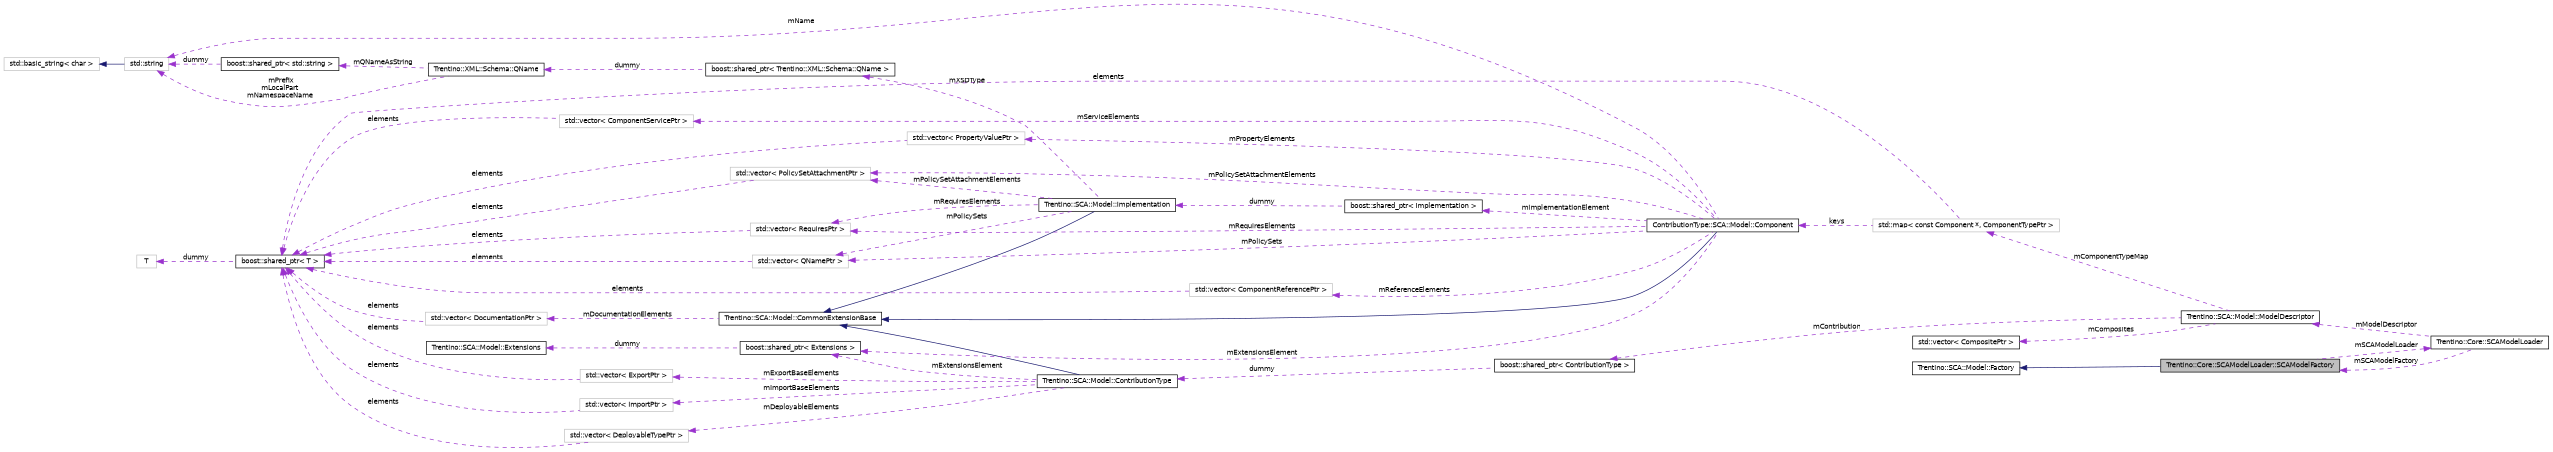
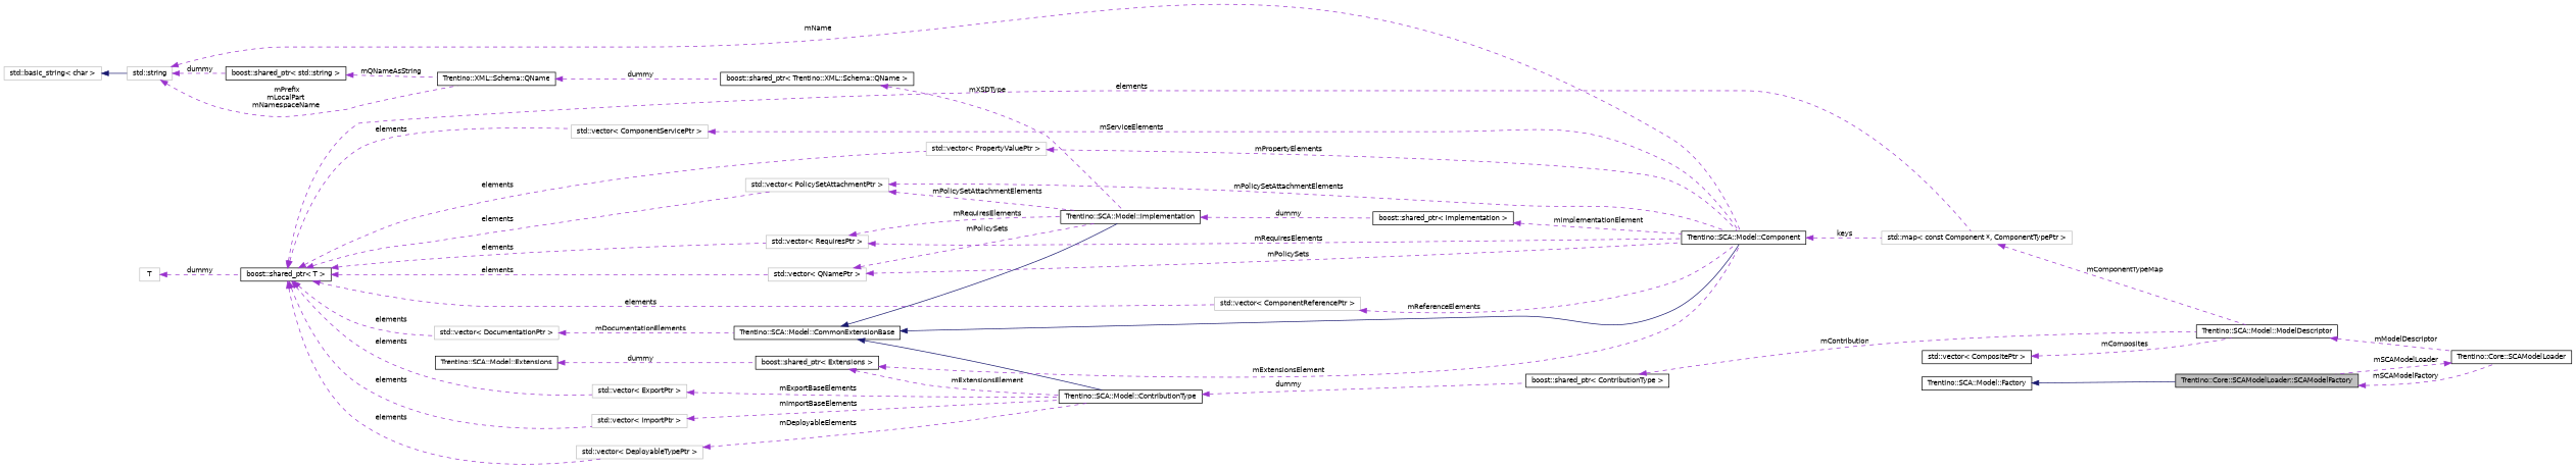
  digraph {
    rankdir=LR
    node [color=black fillcolor=white fontname=Helvetica fontsize=10 shape=record style=filled]
    edge [color=darkorchid3 dir=back fontname=Helvetica fontsize=10 labelfontname=Helvetica labelfontsize=10 style=dashed]
    n1 [fillcolor=grey75 fontcolor=black height=0.2 label="Trentino::Core::SCAModelLoader::SCAModelFactory" width=0.4]
    n2 [height=0.2 label="Trentino::Core::SCAModelLoader" width=0.4]
    n3 [height=0.2 label="Trentino::SCA::Model::Factory" width=0.4]
    n4 [height=0.2 label="Trentino::SCA::Model::ModelDescriptor" width=0.4]
    n5 [color=grey75 height=0.2 label="std::map\< const Component *, ComponentTypePtr \>" width=0.4]
    n6 [height=0.2 label="boost::shared_ptr\< T \>" width=0.4]
    n7 [color=grey75 height=0.2 label="std::vector\< DocumentationPtr \>" width=0.4]
    n8 [color=grey75 height=0.2 label="std::vector\< ComponentServicePtr \>" width=0.4]
    n9 [color=grey75 height=0.2 label="std::vector\< RequiresPtr \>" width=0.4]
    n10 [color=grey75 height=0.2 label="std::vector\< QNamePtr \>" width=0.4]
    n11 [color=grey75 height=0.2 label="std::vector\< PolicySetAttachmentPtr \>" width=0.4]
    n12 [color=grey75 height=0.2 label="std::vector\< PropertyValuePtr \>" width=0.4]
    n13 [color=grey75 height=0.2 label="std::vector\< ComponentReferencePtr \>" width=0.4]
    n14 [color=grey75 height=0.2 label="std::vector\< ExportPtr \>" width=0.4]
    n15 [color=grey75 height=0.2 label="std::vector\< ImportPtr \>" width=0.4]
    n16 [color=grey75 height=0.2 label="std::vector\< DeployableTypePtr \>" width=0.4]
    n17 [height=0.2 label="Trentino::SCA::Model::CommonExtensionBase" width=0.4]
-   n18 [height=0.2 label="ContributionType::SCA::Model::Component" width=0.4]
+   n18 [height=0.2 label="Trentino::SCA::Model::Component" width=0.4]
    n19 [height=0.2 label="Trentino::SCA::Model::Implementation" width=0.4]
    n20 [height=0.2 label="Trentino::SCA::Model::ContributionType" width=0.4]
    n21 [color=grey75 height=0.2 label=T width=0.4]
    n22 [height=0.2 label="boost::shared_ptr\< Implementation \>" width=0.4]
    n23 [height=0.2 label="boost::shared_ptr\< ContributionType \>" width=0.4]
    n24 [height=0.2 label="boost::shared_ptr\< Trentino::XML::Schema::QName \>" width=0.4]
    n25 [height=0.2 label="Trentino::XML::Schema::QName" width=0.4]
    n26 [height=0.2 label="boost::shared_ptr\< std::string \>" width=0.4]
    n27 [color=grey75 height=0.2 label="std::string" width=0.4]
    n28 [color=grey75 height=0.2 label="std::basic_string\< char \>" width=0.4]
    n29 [height=0.2 label="boost::shared_ptr\< Extensions \>" width=0.4]
    n30 [height=0.2 label="Trentino::SCA::Model::Extensions" width=0.4]
    n31 [height=0.2 label="std::vector\< CompositePtr \>" width=0.4]
    n1 -> n2 [label=" mSCAModelFactory"]
    n2 -> n1 [label=" mSCAModelLoader"]
    n3 -> n1 [color=midnightblue style=solid]
    n4 -> n2 [label=" mModelDescriptor"]
    n5 -> n4 [label=" mComponentTypeMap"]
    n6 -> n5 [label=" elements"]
    n6 -> n7 [label=" elements"]
    n6 -> n8 [label=" elements"]
    n6 -> n9 [label=" elements"]
    n6 -> n10 [label=" elements"]
    n6 -> n11 [label=" elements"]
    n6 -> n12 [label=" elements"]
    n6 -> n13 [label=" elements"]
    n6 -> n14 [label=" elements"]
    n6 -> n15 [label=" elements"]
    n6 -> n16 [label=" elements"]
    n7 -> n17 [label=" mDocumentationElements"]
    n8 -> n18 [label=" mServiceElements"]
    n9 -> n18 [label=" mRequiresElements"]
    n9 -> n19 [label=" mRequiresElements"]
    n10 -> n18 [label=" mPolicySets"]
    n10 -> n19 [label=" mPolicySets"]
    n11 -> n18 [label=" mPolicySetAttachmentElements"]
    n11 -> n19 [label=" mPolicySetAttachmentElements"]
    n12 -> n18 [label=" mPropertyElements"]
    n13 -> n18 [label=" mReferenceElements"]
    n14 -> n20 [label=" mExportBaseElements"]
    n15 -> n20 [label=" mImportBaseElements"]
    n16 -> n20 [label=" mDeployableElements"]
    n17 -> n18 [color=midnightblue style=solid]
    n17 -> n19 [color=midnightblue style=solid]
    n17 -> n20 [color=midnightblue style=solid]
    n18 -> n5 [label=" keys"]
    n19 -> n22 [label=" dummy"]
    n20 -> n23 [label=" dummy"]
    n21 -> n6 [label=" dummy"]
    n22 -> n18 [label=" mImplementationElement"]
    n23 -> n4 [label=" mContribution"]
    n24 -> n19 [label=" mXSDType"]
    n25 -> n24 [label=" dummy"]
    n26 -> n25 [label=" mQNameAsString"]
    n27 -> n18 [label=" mName"]
    n27 -> n25 [label=" mPrefix\nmLocalPart\nmNamespaceName"]
    n27 -> n26 [label=" dummy"]
    n28 -> n27 [color=midnightblue style=solid]
    n29 -> n18 [label=" mExtensionsElement"]
    n29 -> n20 [label=" mExtensionsElement"]
    n30 -> n29 [label=" dummy"]
    n31 -> n4 [label=" mComposites"]
  }
